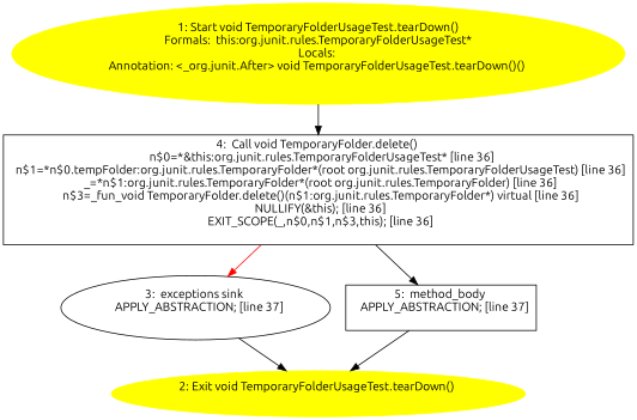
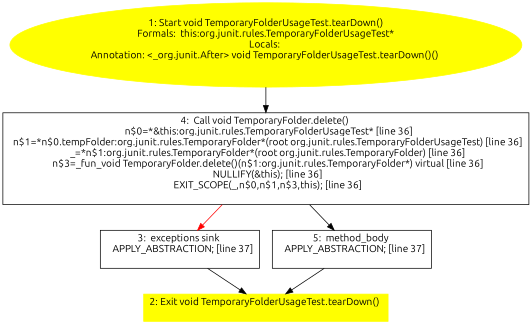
  digraph {
    fontname=Ubuntu
    node [fontname=Ubuntu shape=box]
    edge [fontname=Ubuntu]
    n1 [color=yellow label="1: Start void TemporaryFolderUsageTest.tearDown()\nFormals:  this:org.junit.rules.TemporaryFolderUsageTest*\nLocals: \nAnnotation: <_org.junit.After> void TemporaryFolderUsageTest.tearDown()() \n  " style=filled shape=""]
    n2 [label="4:  Call void TemporaryFolder.delete() \n   n$0=*&this:org.junit.rules.TemporaryFolderUsageTest* [line 36]\n  n$1=*n$0.tempFolder:org.junit.rules.TemporaryFolder*(root org.junit.rules.TemporaryFolderUsageTest) [line 36]\n  _=*n$1:org.junit.rules.TemporaryFolder*(root org.junit.rules.TemporaryFolder) [line 36]\n  n$3=_fun_void TemporaryFolder.delete()(n$1:org.junit.rules.TemporaryFolder*) virtual [line 36]\n  NULLIFY(&this); [line 36]\n  EXIT_SCOPE(_,n$0,n$1,n$3,this); [line 36]\n "]
-   n3 [label="3:  exceptions sink \n   APPLY_ABSTRACTION; [line 37]\n " shape=ellipse]
+   n3 [label="3:  exceptions sink \n   APPLY_ABSTRACTION; [line 37]\n "]
    n4 [label="5:  method_body \n   APPLY_ABSTRACTION; [line 37]\n "]
-   n5 [color=yellow label="2: Exit void TemporaryFolderUsageTest.tearDown() \n  " style=filled shape=""]
+   n5 [color=yellow label="2: Exit void TemporaryFolderUsageTest.tearDown() \n  " style=filled]
    n1 -> n2
    n2 -> n3 [color=red]
    n2 -> n4
    n3 -> n5
    n4 -> n5
  }
